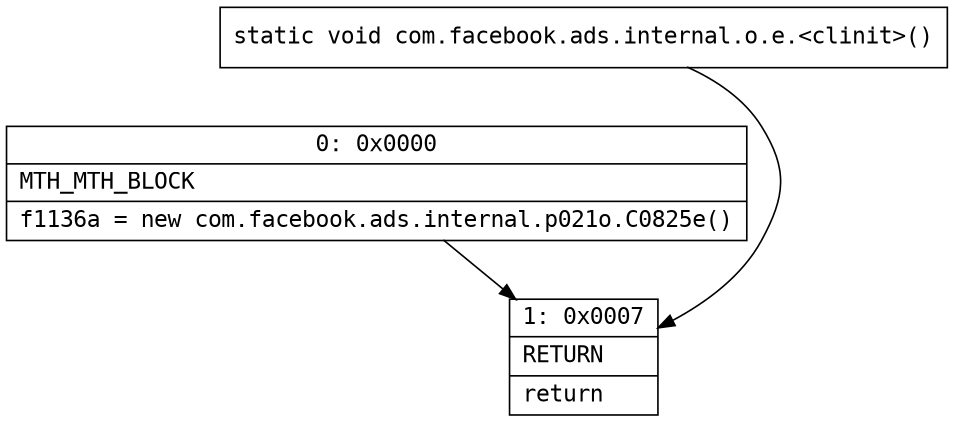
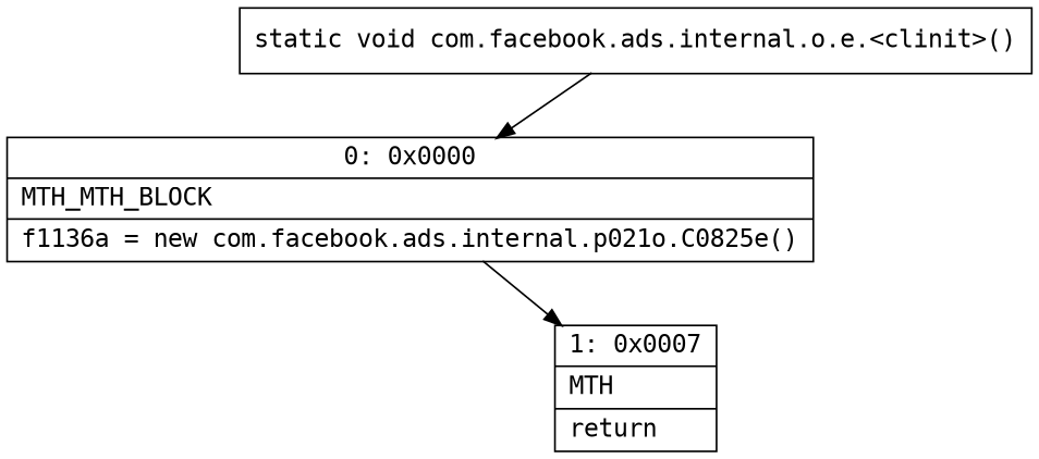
  digraph {
    fontname="DejaVu Sans Mono"
    node [fontname="DejaVu Sans Mono" shape=record]
    edge [fontname="DejaVu Sans Mono"]
    n1 [label="{0\:\ 0x0000|MTH_MTH_BLOCK\l|f1136a = new com.facebook.ads.internal.p021o.C0825e()\l}"]
-   n2 [label="{1\:\ 0x0007|RETURN\l|return\l}"]
+   n2 [label="{1\:\ 0x0007|MTH\l|return\l}"]
    n3 [label="{static void com.facebook.ads.internal.o.e.\<clinit\>() }"]
    n1 -> n2
-   n3 -> n2
+   n3 -> n1
  }
